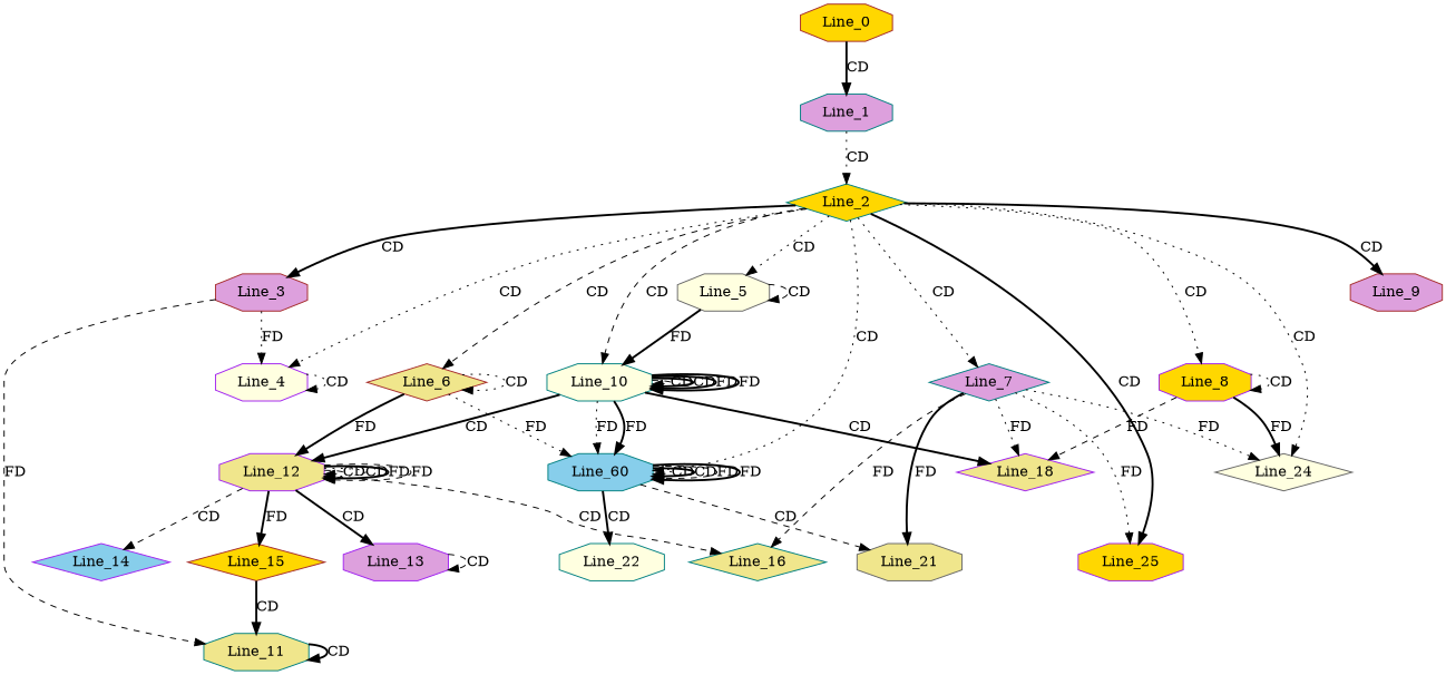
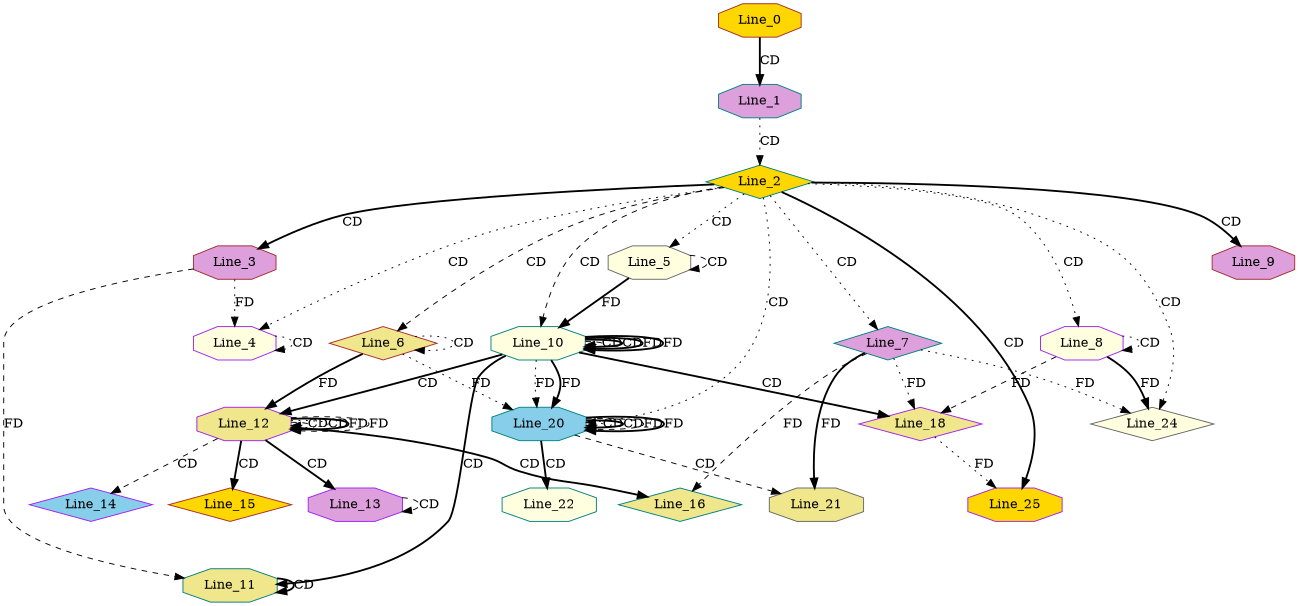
  digraph {
    node [color=teal fillcolor=khaki shape=octagon style=filled]
    edge [style=bold]
    Line_0 [color=brown fillcolor=gold]
    Line_1 [fillcolor=plum]
    Line_2 [fillcolor=gold shape=diamond]
    Line_3 [color=brown fillcolor=plum]
    Line_4 [color=purple fillcolor=lightyellow]
    Line_5 [color=gray40 fillcolor=lightyellow]
    Line_6 [color=brown shape=diamond]
    Line_7 [fillcolor=plum shape=diamond]
-   Line_8 [color=purple fillcolor=gold]
+   Line_8 [color=purple fillcolor=lightyellow]
    Line_9 [color=brown fillcolor=plum]
    Line_10 [fillcolor=lightyellow]
-   Line_20 [fillcolor=skyblue label=Line_60]
+   Line_20 [fillcolor=skyblue]
    Line_24 [color=gray40 fillcolor=lightyellow shape=diamond]
    Line_25 [color=purple fillcolor=gold]
    Line_11
    Line_12 [color=purple]
    Line_16 [shape=diamond]
    Line_18 [color=purple shape=diamond]
    Line_21 [color=gray40]
    Line_22 [fillcolor=lightyellow]
    Line_13 [color=purple fillcolor=plum]
    Line_14 [color=purple fillcolor=skyblue shape=diamond]
    Line_15 [color=brown fillcolor=gold shape=diamond]
    Line_0 -> Line_1 [label=CD]
    Line_1 -> Line_2 [label=CD style=dotted]
    Line_2 -> Line_3 [label=CD]
    Line_2 -> Line_4 [label=CD style=dotted]
    Line_2 -> Line_5 [label=CD style=dotted]
    Line_2 -> Line_6 [label=CD style=dashed]
    Line_2 -> Line_7 [label=CD style=dotted]
    Line_2 -> Line_8 [label=CD style=dotted]
    Line_2 -> Line_9 [label=CD]
    Line_2 -> Line_10 [label=CD style=dashed]
    Line_2 -> Line_20 [label=CD style=dotted]
    Line_2 -> Line_24 [label=CD style=dotted]
    Line_2 -> Line_25 [label=CD]
    Line_3 -> Line_4 [label=FD style=dotted]
    Line_3 -> Line_11 [label=FD style=dashed]
    Line_4 -> Line_4 [label=CD style=dotted]
    Line_5 -> Line_5 [label=CD style=dashed]
    Line_5 -> Line_10 [label=FD]
    Line_6 -> Line_6 [label=CD style=dotted]
    Line_6 -> Line_20 [label=FD style=dotted]
    Line_6 -> Line_12 [label=FD]
    Line_7 -> Line_24 [label=FD style=dotted]
-   Line_7 -> Line_25 [label=FD style=dotted]
+   Line_18 -> Line_25 [label=FD style=dotted]
    Line_7 -> Line_16 [label=FD style=dashed]
    Line_7 -> Line_18 [label=FD style=dotted]
    Line_7 -> Line_21 [label=FD]
    Line_8 -> Line_8 [label=CD style=dotted]
    Line_8 -> Line_24 [label=FD]
    Line_8 -> Line_18 [label=FD style=dashed]
    Line_10 -> Line_10 [label=CD style=dashed]
    Line_10 -> Line_10 [label=CD]
    Line_10 -> Line_10 [label=FD]
    Line_10 -> Line_10 [label=FD]
    Line_10 -> Line_20 [label=FD]
    Line_10 -> Line_20 [label=FD style=dotted]
-   Line_15 -> Line_11 [label=CD]
+   Line_10 -> Line_11 [label=CD]
    Line_10 -> Line_12 [label=CD]
    Line_10 -> Line_18 [label=CD]
    Line_20 -> Line_20 [label=CD style=dotted]
    Line_20 -> Line_20 [label=CD]
    Line_20 -> Line_20 [label=FD style=dashed]
    Line_20 -> Line_20 [label=FD]
    Line_20 -> Line_21 [label=CD style=dashed]
    Line_20 -> Line_22 [label=CD]
    Line_11 -> Line_11 [label=CD]
    Line_12 -> Line_12 [label=CD style=dashed]
    Line_12 -> Line_12 [label=CD style=dotted]
    Line_12 -> Line_12 [label=FD]
    Line_12 -> Line_12 [label=FD style=dashed]
-   Line_12 -> Line_16 [label=CD style=dashed]
+   Line_12 -> Line_16 [label=CD]
    Line_12 -> Line_13 [label=CD]
    Line_12 -> Line_14 [label=CD style=dashed]
-   Line_12 -> Line_15 [label=FD]
+   Line_12 -> Line_15 [label=CD]
    Line_13 -> Line_13 [label=CD style=dashed]
  }
